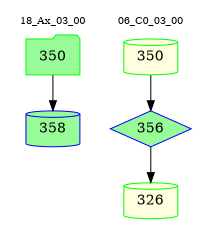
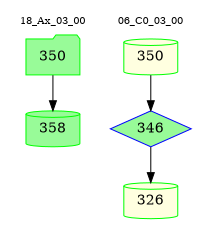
  digraph {
    node [color=green fillcolor=palegreen shape=cylinder style=filled]
    edge [color=black]
    n1 [label=350 shape=folder]
-   n2 [color=blue label=358]
+   n2 [label=358]
    n3 [fillcolor=lightyellow label=350]
-   n4 [color=blue label=356 shape=diamond]
+   n4 [color=blue label=346 shape=diamond]
    n5 [fillcolor=lightyellow label=326]
    subgraph cluster_1 {
      color=white
      fontsize=10
      label="18_Ax_03_00"
      n1
      n2
    }
    subgraph cluster_2 {
      color=white
      fontsize=10
      label="06_C0_03_00"
      n3
      n4
      n5
    }
    n1 -> n2
    n3 -> n4
    n4 -> n5
  }
